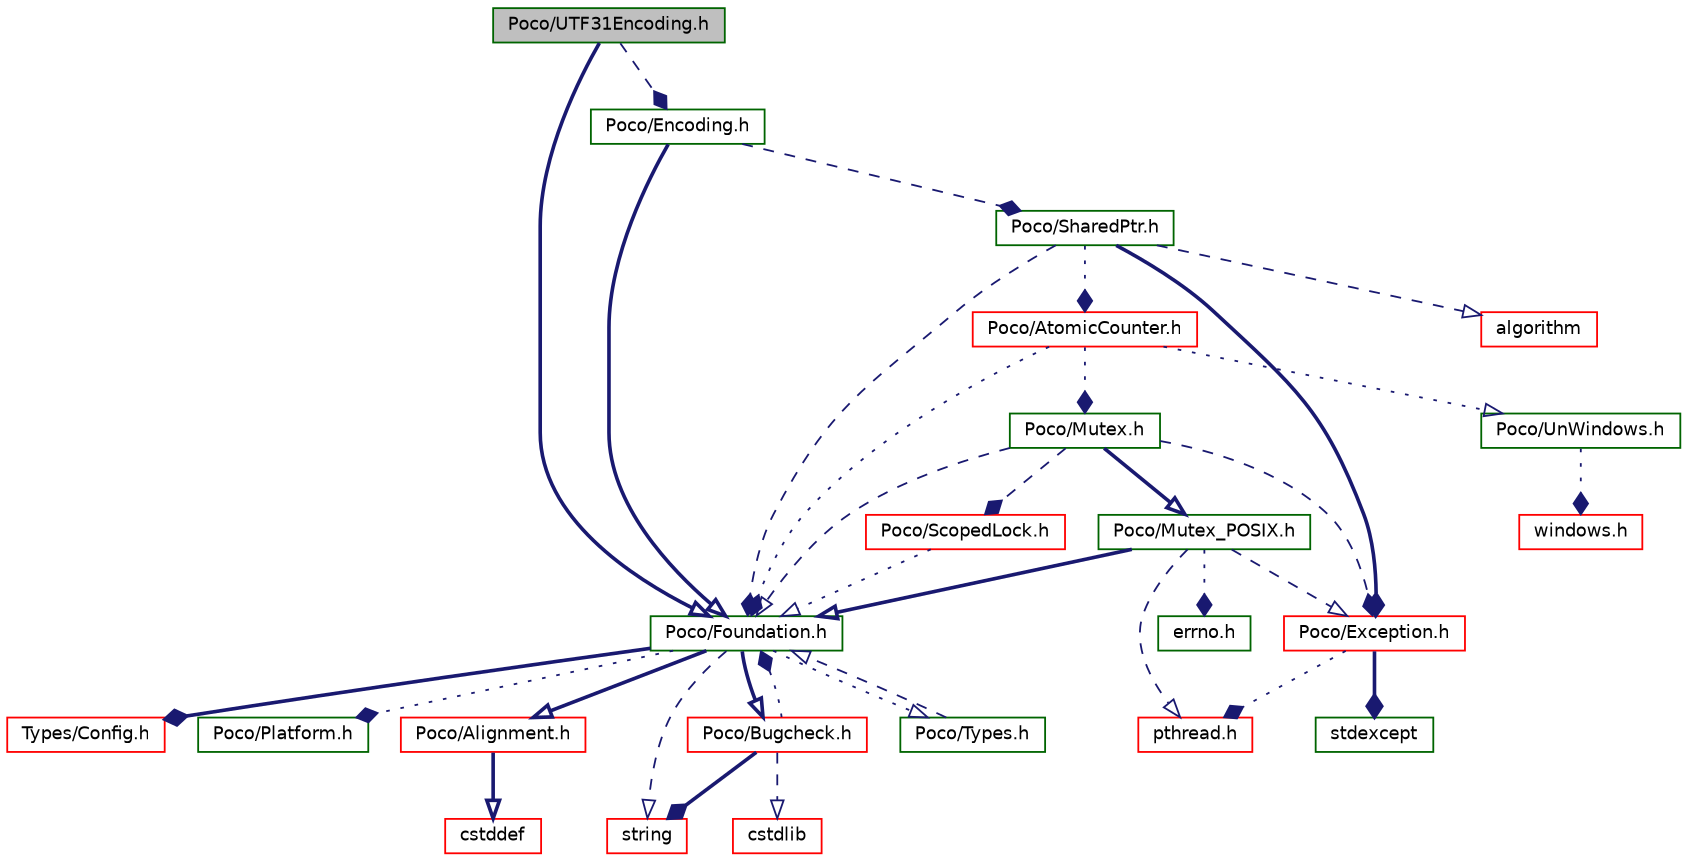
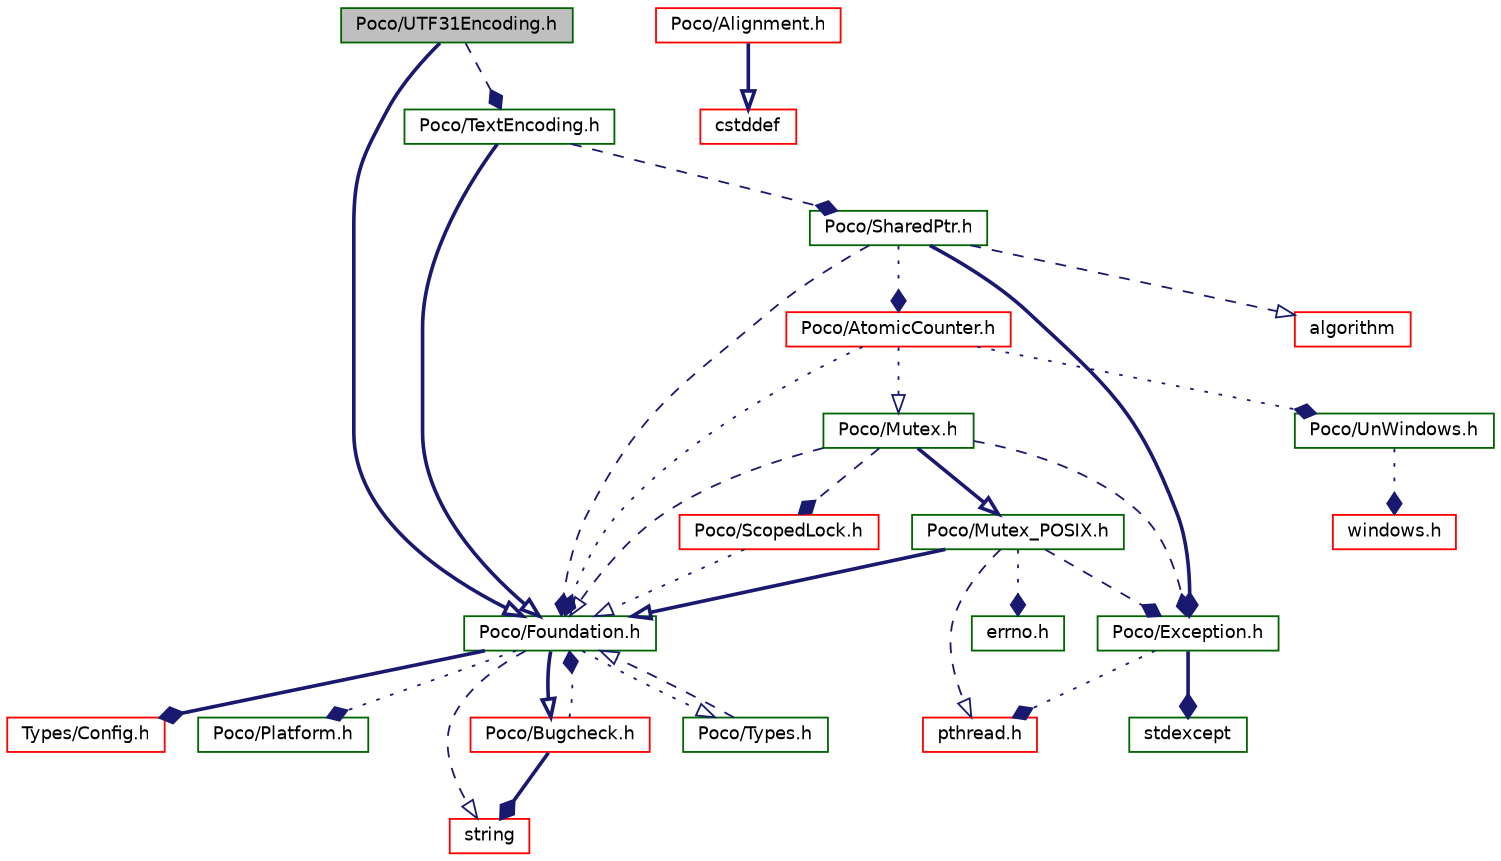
  digraph {
    node [color=darkgreen fillcolor=white fontname=Helvetica fontsize=10 shape=record style=filled]
    edge [arrowhead=onormal color=midnightblue fontname=Helvetica fontsize=10 labelfontname=Helvetica labelfontsize=10 style=dashed]
    n1 [fillcolor=grey75 fontcolor=black height=0.2 label="Poco/UTF31Encoding.h" width=0.4]
    n2 [height=0.2 label="Poco/Foundation.h" width=0.4]
-   n3 [height=0.2 label="Poco/Encoding.h" width=0.4]
+   n3 [height=0.2 label="Poco/TextEncoding.h" width=0.4]
    n4 [color=red height=0.2 label="Types/Config.h" width=0.4]
    n5 [height=0.2 label="Poco/Platform.h" width=0.4]
    n6 [color=red height=0.2 label="Poco/Alignment.h" width=0.4]
    n7 [color=red height=0.2 label="Poco/Bugcheck.h" width=0.4]
    n8 [color=red height=0.2 label=string width=0.4]
    n9 [height=0.2 label="Poco/Types.h" width=0.4]
    n10 [height=0.2 label="Poco/SharedPtr.h" width=0.4]
    n11 [color=red height=0.2 label=cstddef width=0.4]
-   n12 [color=red height=0.2 label=cstdlib width=0.4]
-   n13 [color=red height=0.2 label="Poco/Exception.h" width=0.4]
+   n13 [height=0.2 label="Poco/Exception.h" width=0.4]
    n14 [color=red height=0.2 label="Poco/AtomicCounter.h" width=0.4]
    n15 [color=red height=0.2 label=algorithm width=0.4]
    n16 [height=0.2 label=stdexcept width=0.4]
    n17 [color=red height=0.2 label="pthread.h" width=0.4]
    n18 [height=0.2 label="Poco/UnWindows.h" width=0.4]
    n19 [height=0.2 label="Poco/Mutex.h" width=0.4]
    n20 [color=red height=0.2 label="windows.h" width=0.4]
    n21 [color=red height=0.2 label="Poco/ScopedLock.h" width=0.4]
    n22 [height=0.2 label="Poco/Mutex_POSIX.h" width=0.4]
    n23 [height=0.2 label="errno.h" width=0.4]
    n1 -> n2 [style=bold]
    n1 -> n3 [arrowhead=diamond]
    n2 -> n4 [arrowhead=diamond style=bold]
    n2 -> n5 [arrowhead=diamond style=dotted]
-   n2 -> n6 [style=bold]
    n2 -> n7 [style=bold]
    n2 -> n8
    n2 -> n9 [style=dotted]
    n3 -> n2 [style=bold]
    n3 -> n10 [arrowhead=diamond]
    n6 -> n11 [style=bold]
    n7 -> n2 [arrowhead=diamond style=dotted]
    n7 -> n8 [arrowhead=diamond style=bold]
-   n7 -> n12
    n9 -> n2
    n10 -> n2 [arrowhead=diamond]
    n10 -> n13 [arrowhead=diamond style=bold]
    n10 -> n14 [arrowhead=diamond style=dotted]
    n10 -> n15
    n13 -> n16 [arrowhead=diamond style=bold]
    n13 -> n17 [arrowhead=diamond style=dotted]
    n14 -> n2 [arrowhead=diamond style=dotted]
-   n14 -> n18 [style=dotted]
-   n14 -> n19 [arrowhead=diamond style=dotted]
+   n14 -> n18 [arrowhead=diamond style=dotted]
+   n14 -> n19 [style=dotted]
    n18 -> n20 [arrowhead=diamond style=dotted]
    n19 -> n2
    n19 -> n13 [arrowhead=diamond]
    n19 -> n21 [arrowhead=diamond]
    n19 -> n22 [style=bold]
    n21 -> n2 [style=dotted]
    n22 -> n2 [style=bold]
-   n22 -> n13
+   n22 -> n13 [arrowhead=diamond]
    n22 -> n17
    n22 -> n23 [arrowhead=diamond style=dotted]
  }
